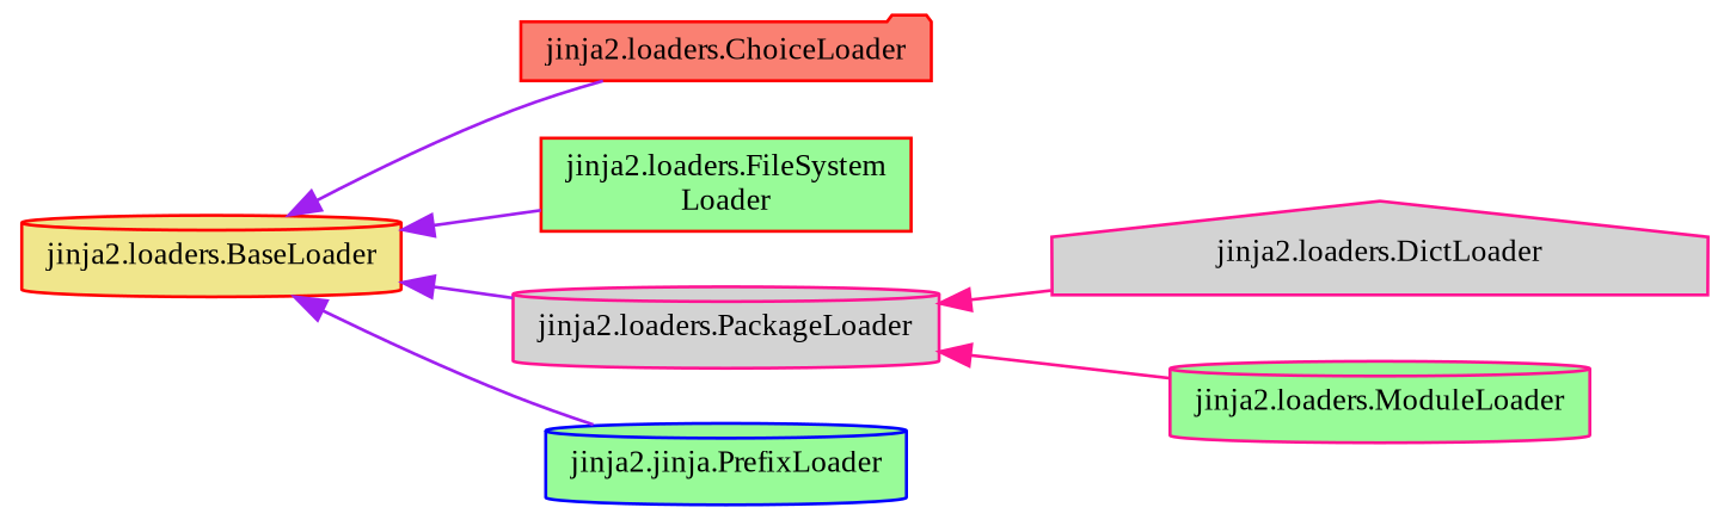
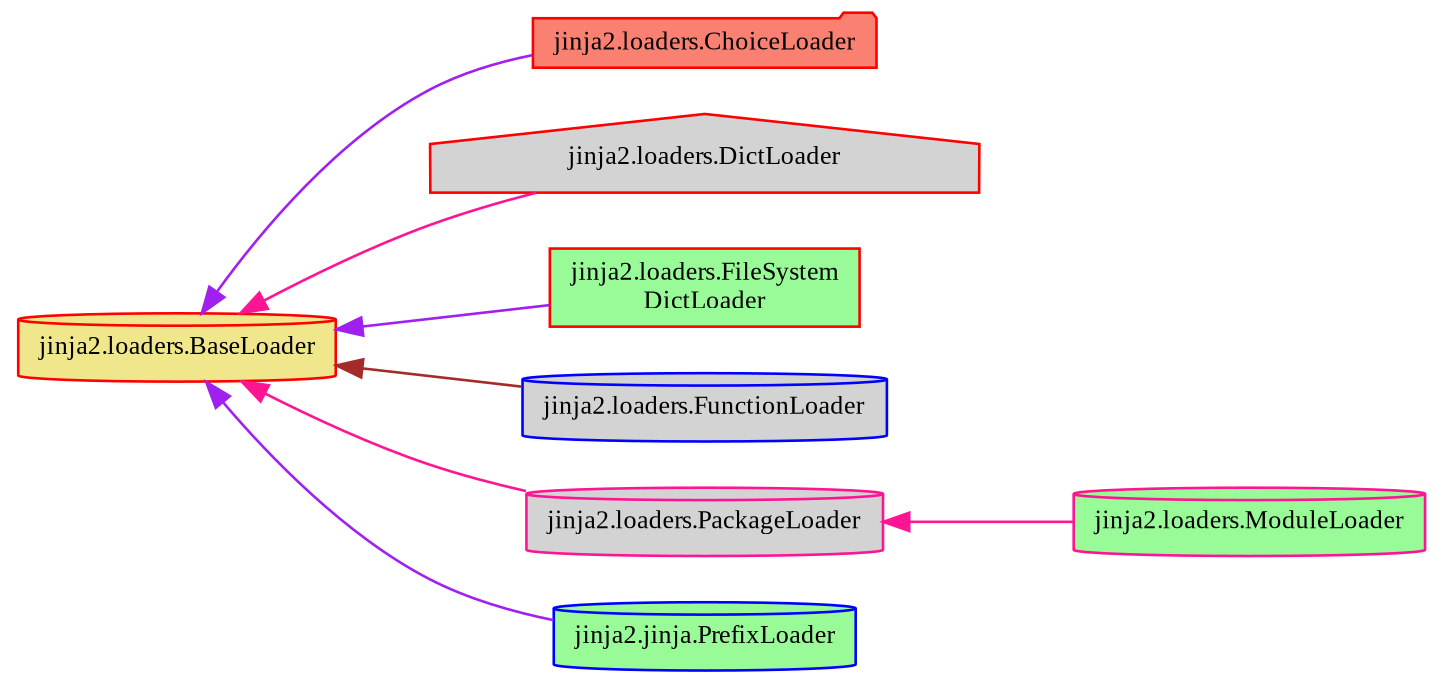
  digraph {
    fontname="Liberation Serif"
    rankdir=LR
    node [color=red fillcolor=lightgrey fontname="Liberation Serif" fontsize=10 shape=cylinder style=filled]
    edge [color=purple dir=back fontname="Liberation Serif" fontsize=10 labelfontname=Helvetica labelfontsize=10 style=solid]
    n1 [fillcolor=khaki fontcolor=black height=0.2 label="jinja2.loaders.BaseLoader" width=0.4]
    n2 [fillcolor=salmon height=0.2 label="jinja2.loaders.ChoiceLoader" shape=folder width=0.4]
-   n3 [color=deeppink height=0.2 label="jinja2.loaders.DictLoader" shape=house width=0.4]
-   n4 [fillcolor=palegreen height=0.2 label="jinja2.loaders.FileSystem\lLoader" shape=box width=0.4]
+   n3 [height=0.2 label="jinja2.loaders.DictLoader" shape=house width=0.4]
+   n4 [fillcolor=palegreen height=0.2 label="jinja2.loaders.FileSystem\lDictLoader" shape=box width=0.4]
+   n5 [color=blue height=0.2 label="jinja2.loaders.FunctionLoader" width=0.4]
    n6 [color=deeppink height=0.2 label="jinja2.loaders.PackageLoader" width=0.4]
    n7 [color=blue fillcolor=palegreen height=0.2 label="jinja2.jinja.PrefixLoader" width=0.4]
    n8 [color=deeppink fillcolor=palegreen height=0.2 label="jinja2.loaders.ModuleLoader" width=0.4]
    n1 -> n2
-   n6 -> n3 [color=deeppink]
+   n1 -> n3 [color=deeppink]
    n1 -> n4
-   n1 -> n6
+   n1 -> n5 [color=brown]
+   n1 -> n6 [color=deeppink]
    n1 -> n7
    n6 -> n8 [color=deeppink]
  }
